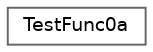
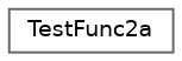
  digraph {
    rankdir=TB
-   n1 [color=grey40 fillcolor=white fontname=Helvetica fontsize=10 height=0.2 label=TestFunc0a shape=box style=filled width=0.4]
+   n1 [color=grey40 fillcolor=white fontname=Helvetica fontsize=10 height=0.2 label=TestFunc2a shape=box style=filled width=0.4]
  }
